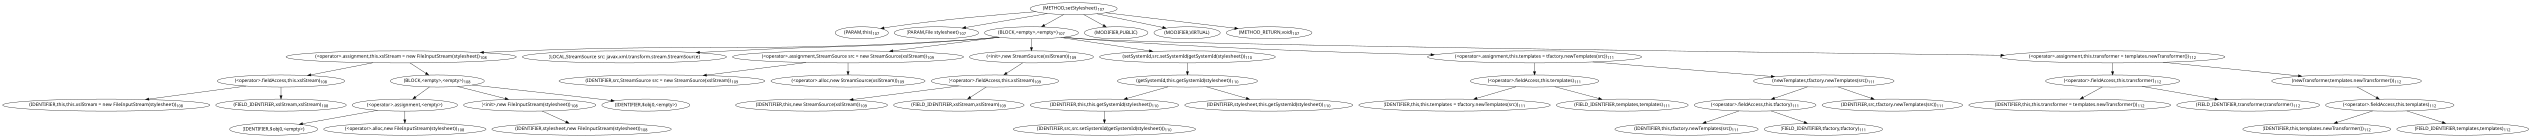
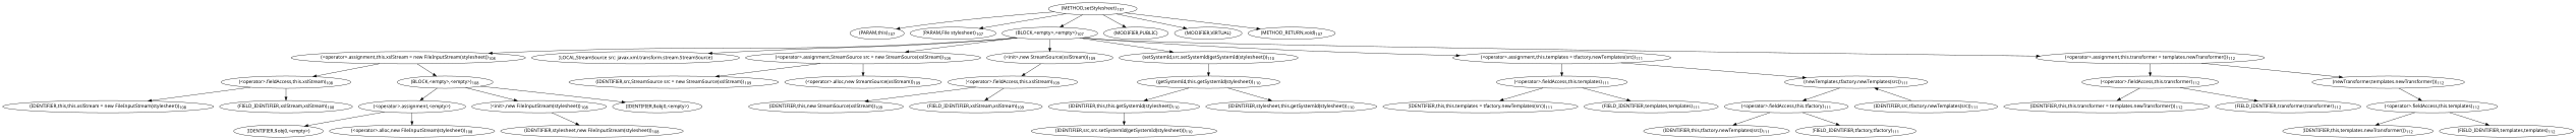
  digraph {
    fontname="Noto Sans"
    node [fontname="Noto Sans"]
    edge [fontname="Noto Sans"]
    n1 [label=<(METHOD,setStylesheet)<SUB>107</SUB>>]
    n2 [label=<(PARAM,this)<SUB>107</SUB>>]
    n3 [label=<(PARAM,File stylesheet)<SUB>107</SUB>>]
    n4 [label=<(BLOCK,&lt;empty&gt;,&lt;empty&gt;)<SUB>107</SUB>>]
    n5 [label=<(MODIFIER,PUBLIC)>]
    n6 [label=<(MODIFIER,VIRTUAL)>]
    n7 [label=<(METHOD_RETURN,void)<SUB>107</SUB>>]
    n8 [label=<(&lt;operator&gt;.assignment,this.xslStream = new FileInputStream(stylesheet))<SUB>108</SUB>>]
    n9 [label=<(LOCAL,StreamSource src: javax.xml.transform.stream.StreamSource)>]
    n10 [label=<(&lt;operator&gt;.assignment,StreamSource src = new StreamSource(xslStream))<SUB>109</SUB>>]
    n11 [label=<(&lt;init&gt;,new StreamSource(xslStream))<SUB>109</SUB>>]
    n12 [label=<(setSystemId,src.setSystemId(getSystemId(stylesheet)))<SUB>110</SUB>>]
    n13 [label=<(&lt;operator&gt;.assignment,this.templates = tfactory.newTemplates(src))<SUB>111</SUB>>]
    n14 [label=<(&lt;operator&gt;.assignment,this.transformer = templates.newTransformer())<SUB>112</SUB>>]
    n15 [label=<(&lt;operator&gt;.fieldAccess,this.xslStream)<SUB>108</SUB>>]
    n16 [label=<(BLOCK,&lt;empty&gt;,&lt;empty&gt;)<SUB>108</SUB>>]
    n17 [label=<(IDENTIFIER,src,StreamSource src = new StreamSource(xslStream))<SUB>109</SUB>>]
    n18 [label=<(&lt;operator&gt;.alloc,new StreamSource(xslStream))<SUB>109</SUB>>]
    n19 [label=<(&lt;operator&gt;.fieldAccess,this.xslStream)<SUB>109</SUB>>]
    n20 [label=<(getSystemId,this.getSystemId(stylesheet))<SUB>110</SUB>>]
    n21 [label=<(&lt;operator&gt;.fieldAccess,this.templates)<SUB>111</SUB>>]
    n22 [label=<(newTemplates,tfactory.newTemplates(src))<SUB>111</SUB>>]
    n23 [label=<(&lt;operator&gt;.fieldAccess,this.transformer)<SUB>112</SUB>>]
    n24 [label=<(newTransformer,templates.newTransformer())<SUB>112</SUB>>]
    n25 [label=<(IDENTIFIER,this,this.xslStream = new FileInputStream(stylesheet))<SUB>108</SUB>>]
    n26 [label=<(FIELD_IDENTIFIER,xslStream,xslStream)<SUB>108</SUB>>]
    n27 [label=<(&lt;operator&gt;.assignment,&lt;empty&gt;)>]
    n28 [label=<(&lt;init&gt;,new FileInputStream(stylesheet))<SUB>108</SUB>>]
    n29 [label=<(IDENTIFIER,$obj0,&lt;empty&gt;)>]
    n30 [label=<(IDENTIFIER,$obj0,&lt;empty&gt;)>]
    n31 [label=<(&lt;operator&gt;.alloc,new FileInputStream(stylesheet))<SUB>108</SUB>>]
    n32 [label=<(IDENTIFIER,stylesheet,new FileInputStream(stylesheet))<SUB>108</SUB>>]
    n33 [label=<(IDENTIFIER,this,new StreamSource(xslStream))<SUB>109</SUB>>]
    n34 [label=<(FIELD_IDENTIFIER,xslStream,xslStream)<SUB>109</SUB>>]
    n35 [label=<(IDENTIFIER,src,src.setSystemId(getSystemId(stylesheet)))<SUB>110</SUB>>]
    n36 [label=<(IDENTIFIER,this,this.getSystemId(stylesheet))<SUB>110</SUB>>]
    n37 [label=<(IDENTIFIER,stylesheet,this.getSystemId(stylesheet))<SUB>110</SUB>>]
    n38 [label=<(IDENTIFIER,this,this.templates = tfactory.newTemplates(src))<SUB>111</SUB>>]
    n39 [label=<(FIELD_IDENTIFIER,templates,templates)<SUB>111</SUB>>]
    n40 [label=<(&lt;operator&gt;.fieldAccess,this.tfactory)<SUB>111</SUB>>]
    n41 [label=<(IDENTIFIER,src,tfactory.newTemplates(src))<SUB>111</SUB>>]
    n42 [label=<(IDENTIFIER,this,tfactory.newTemplates(src))<SUB>111</SUB>>]
    n43 [label=<(FIELD_IDENTIFIER,tfactory,tfactory)<SUB>111</SUB>>]
    n44 [label=<(IDENTIFIER,this,this.transformer = templates.newTransformer())<SUB>112</SUB>>]
    n45 [label=<(FIELD_IDENTIFIER,transformer,transformer)<SUB>112</SUB>>]
    n46 [label=<(&lt;operator&gt;.fieldAccess,this.templates)<SUB>112</SUB>>]
    n47 [label=<(IDENTIFIER,this,templates.newTransformer())<SUB>112</SUB>>]
    n48 [label=<(FIELD_IDENTIFIER,templates,templates)<SUB>112</SUB>>]
    n1 -> n2
    n1 -> n3
    n1 -> n4
    n1 -> n5
    n1 -> n6
    n1 -> n7
    n4 -> n8
    n4 -> n9
    n4 -> n10
    n4 -> n11
    n4 -> n12
    n4 -> n13
    n4 -> n14
    n8 -> n15
    n8 -> n16
    n10 -> n17
    n10 -> n18
    n11 -> n19
    n12 -> n20
    n13 -> n21
    n13 -> n22
    n14 -> n23
    n14 -> n24
    n15 -> n25
    n15 -> n26
    n16 -> n27
    n16 -> n28
    n16 -> n29
    n19 -> n33
    n19 -> n34
    n20 -> n36
    n20 -> n37
    n21 -> n38
    n21 -> n39
    n22 -> n40
-   n22 -> n41
+   n41 -> n22
    n23 -> n44
    n23 -> n45
    n24 -> n46
    n27 -> n30
    n27 -> n31
    n28 -> n32
    n36 -> n35
    n40 -> n42
    n40 -> n43
    n46 -> n47
    n46 -> n48
  }
